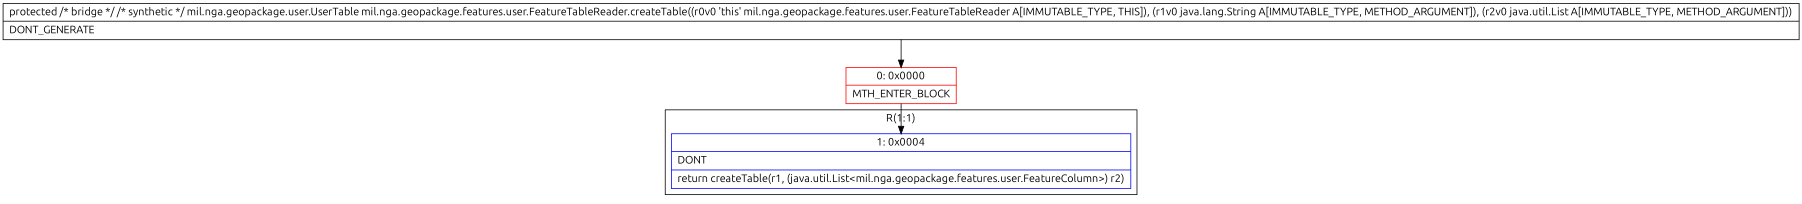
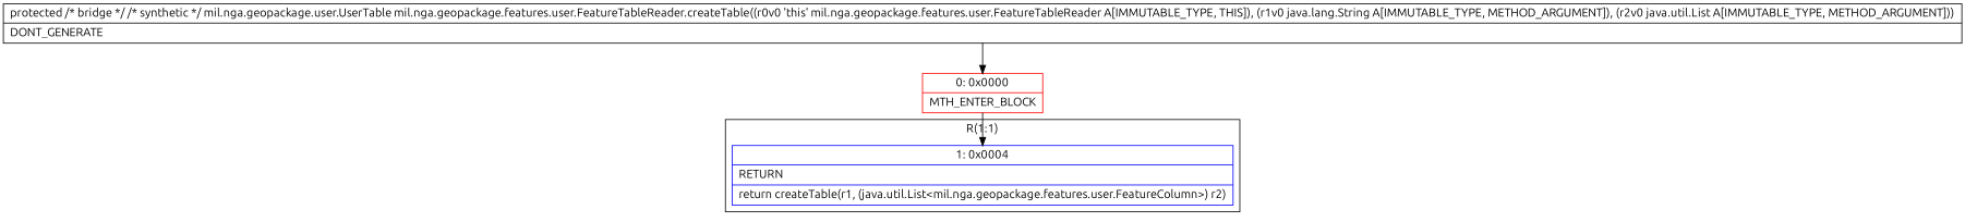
  digraph {
    fontname=Ubuntu
    node [shape=record fontname=Ubuntu]
    edge [fontname=Ubuntu]
-   n1 [color=blue label="{1\:\ 0x0004|DONT\l|return createTable(r1, (java.util.List\<mil.nga.geopackage.features.user.FeatureColumn\>) r2)\l}"]
+   n1 [color=blue label="{1\:\ 0x0004|RETURN\l|return createTable(r1, (java.util.List\<mil.nga.geopackage.features.user.FeatureColumn\>) r2)\l}"]
    n2 [color=red label="{0\:\ 0x0000|MTH_ENTER_BLOCK\l}"]
    n3 [label="{protected \/* bridge *\/ \/* synthetic *\/ mil.nga.geopackage.user.UserTable mil.nga.geopackage.features.user.FeatureTableReader.createTable((r0v0 'this' mil.nga.geopackage.features.user.FeatureTableReader A[IMMUTABLE_TYPE, THIS]), (r1v0 java.lang.String A[IMMUTABLE_TYPE, METHOD_ARGUMENT]), (r2v0 java.util.List A[IMMUTABLE_TYPE, METHOD_ARGUMENT]))  | DONT_GENERATE\l}"]
    subgraph cluster_1 {
      label="R(1:1)"
      n1
    }
    n2 -> n1
    n3 -> n2
  }
